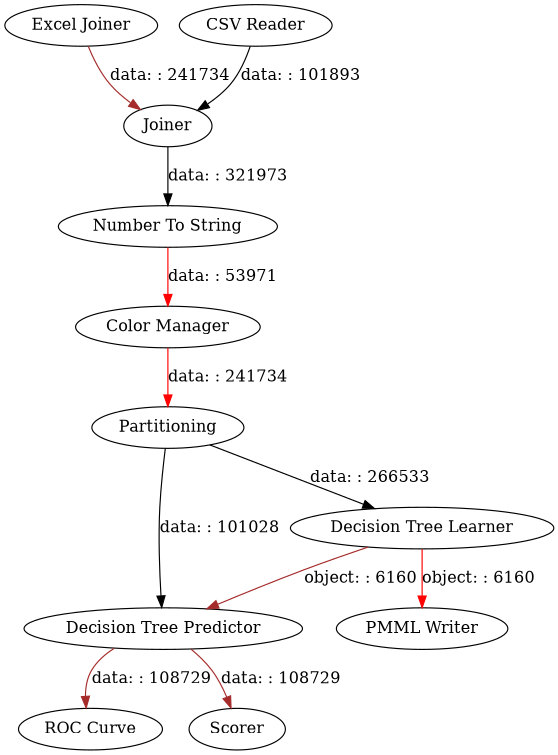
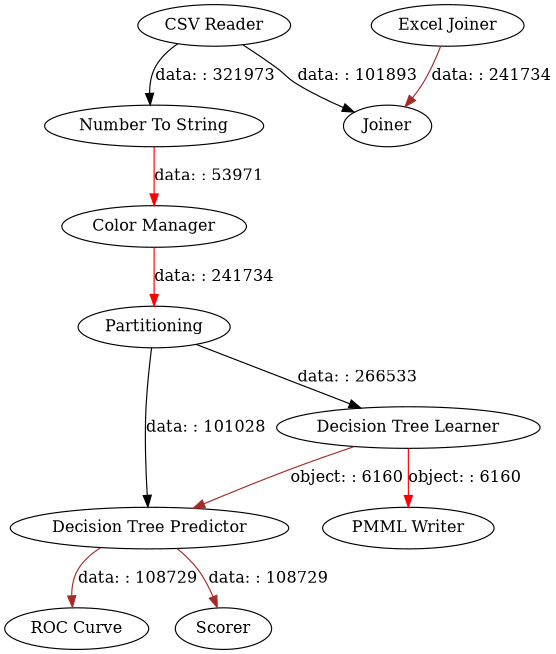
  digraph {
    rankdir=TB
    edge [color=black]
    n1 [label=Partitioning]
    n2 [label="Decision Tree Predictor"]
    n3 [label="Decision Tree Learner"]
    n4 [label="ROC Curve"]
    n5 [label=Scorer]
    n6 [label="PMML Writer"]
    n7 [label="Color Manager"]
    n8 [label="Number To String"]
    n9 [label="Excel Joiner"]
    n10 [label=Joiner]
    n11 [label="CSV Reader"]
    n1 -> n2 [label="data: : 101028"]
    n1 -> n3 [label="data: : 266533"]
    n2 -> n4 [color=brown label="data: : 108729"]
    n2 -> n5 [color=brown label="data: : 108729"]
    n3 -> n2 [color=brown label="object: : 6160"]
    n3 -> n6 [color=red label="object: : 6160"]
    n7 -> n1 [color=red label="data: : 241734"]
    n8 -> n7 [color=red label="data: : 53971"]
    n9 -> n10 [color=brown label="data: : 241734"]
-   n10 -> n8 [label="data: : 321973"]
+   n11 -> n8 [label="data: : 321973"]
    n11 -> n10 [label="data: : 101893"]
  }
